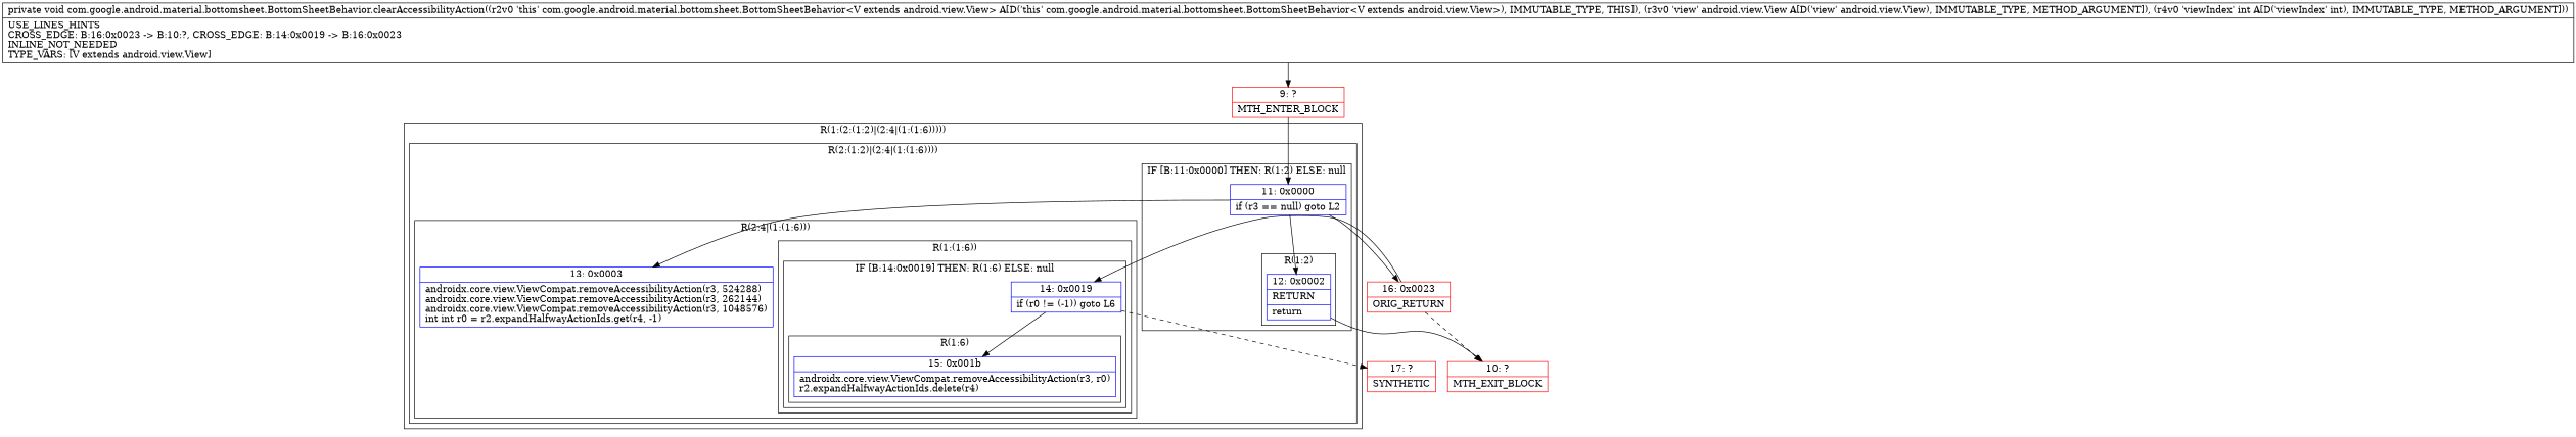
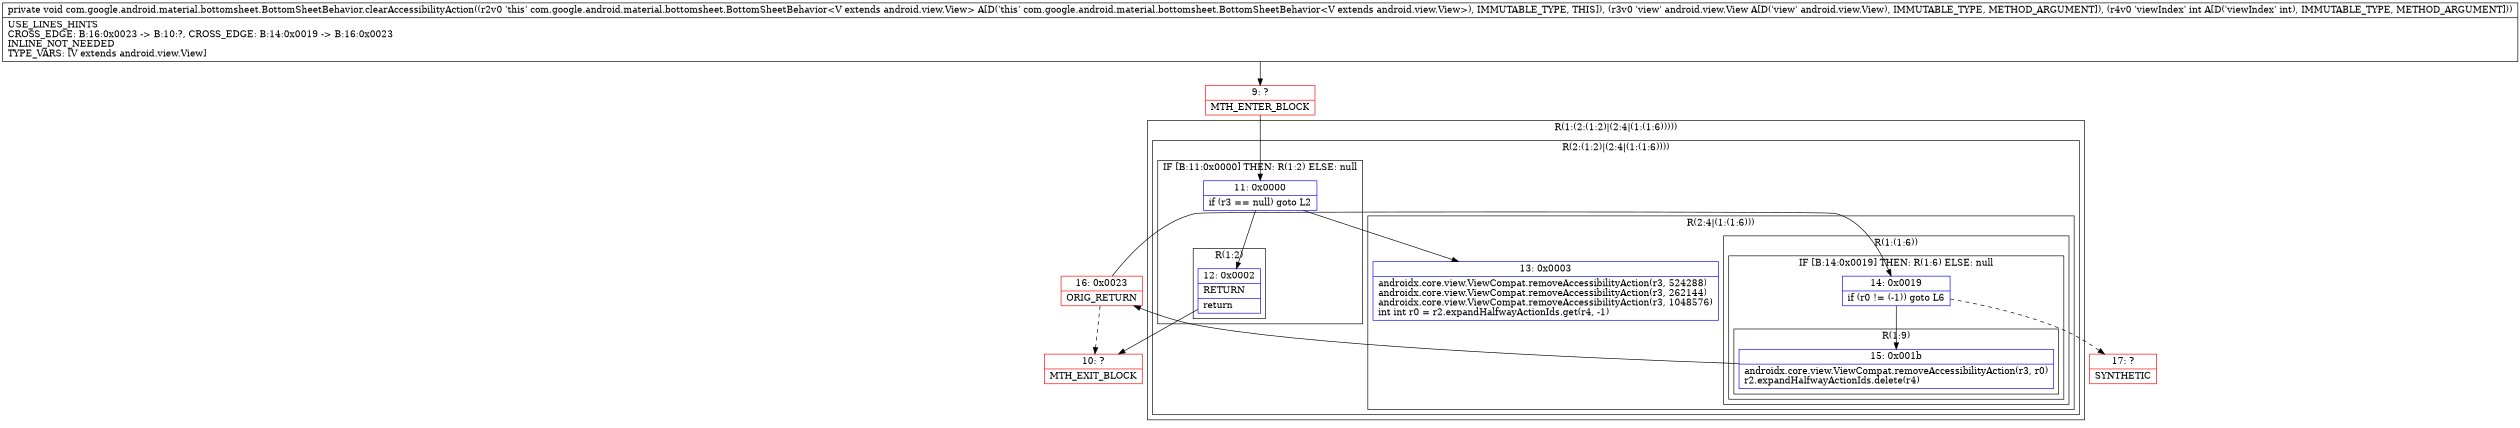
  digraph {
    node [color=blue shape=record]
    n1 [label="{12\:\ 0x0002|RETURN\l|return\l}"]
    n2 [label="{11\:\ 0x0000|if (r3 == null) goto L2\l}"]
    n3 [label="{15\:\ 0x001b|androidx.core.view.ViewCompat.removeAccessibilityAction(r3, r0)\lr2.expandHalfwayActionIds.delete(r4)\l}"]
    n4 [label="{14\:\ 0x0019|if (r0 != (\-1)) goto L6\l}"]
    n5 [label="{13\:\ 0x0003|androidx.core.view.ViewCompat.removeAccessibilityAction(r3, 524288)\landroidx.core.view.ViewCompat.removeAccessibilityAction(r3, 262144)\landroidx.core.view.ViewCompat.removeAccessibilityAction(r3, 1048576)\lint int r0 = r2.expandHalfwayActionIds.get(r4, \-1)\l}"]
    n6 [color=red label="{10\:\ ?|MTH_EXIT_BLOCK\l}"]
    n7 [color=red label="{16\:\ 0x0023|ORIG_RETURN\l}"]
    n8 [color=red label="{17\:\ ?|SYNTHETIC\l}"]
    n9 [color=red label="{9\:\ ?|MTH_ENTER_BLOCK\l}"]
    n10 [label="{private void com.google.android.material.bottomsheet.BottomSheetBehavior.clearAccessibilityAction((r2v0 'this' com.google.android.material.bottomsheet.BottomSheetBehavior\<V extends android.view.View\> A[D('this' com.google.android.material.bottomsheet.BottomSheetBehavior\<V extends android.view.View\>), IMMUTABLE_TYPE, THIS]), (r3v0 'view' android.view.View A[D('view' android.view.View), IMMUTABLE_TYPE, METHOD_ARGUMENT]), (r4v0 'viewIndex' int A[D('viewIndex' int), IMMUTABLE_TYPE, METHOD_ARGUMENT]))  | USE_LINES_HINTS\lCROSS_EDGE: B:16:0x0023 \-\> B:10:?, CROSS_EDGE: B:14:0x0019 \-\> B:16:0x0023\lINLINE_NOT_NEEDED\lTYPE_VARS: [V extends android.view.View]\l}" color=""]
    subgraph cluster_1 {
      label="R(1:(2:(1:2)|(2:4|(1:(1:6)))))"
      subgraph cluster_2 {
        label="R(2:(1:2)|(2:4|(1:(1:6))))"
        subgraph cluster_3 {
          label="IF [B:11:0x0000] THEN: R(1:2) ELSE: null"
          n2
          subgraph cluster_4 {
            label="R(1:2)"
            n1
          }
        }
        subgraph cluster_5 {
          label="R(2:4|(1:(1:6)))"
          n5
          subgraph cluster_6 {
            label="R(1:(1:6))"
            subgraph cluster_7 {
              label="IF [B:14:0x0019] THEN: R(1:6) ELSE: null"
              n4
              subgraph cluster_8 {
-               label="R(1:6)"
+               label="R(1:9)"
                n3
              }
            }
          }
        }
      }
    }
    n1 -> n6
    n2 -> n1
    n2 -> n5 [style=solid]
-   n2 -> n7
+   n3 -> n7
    n4 -> n3
    n4 -> n8 [style=dashed]
    n7 -> n4
    n7 -> n6 [style=dashed]
    n9 -> n2
    n10 -> n9
  }
